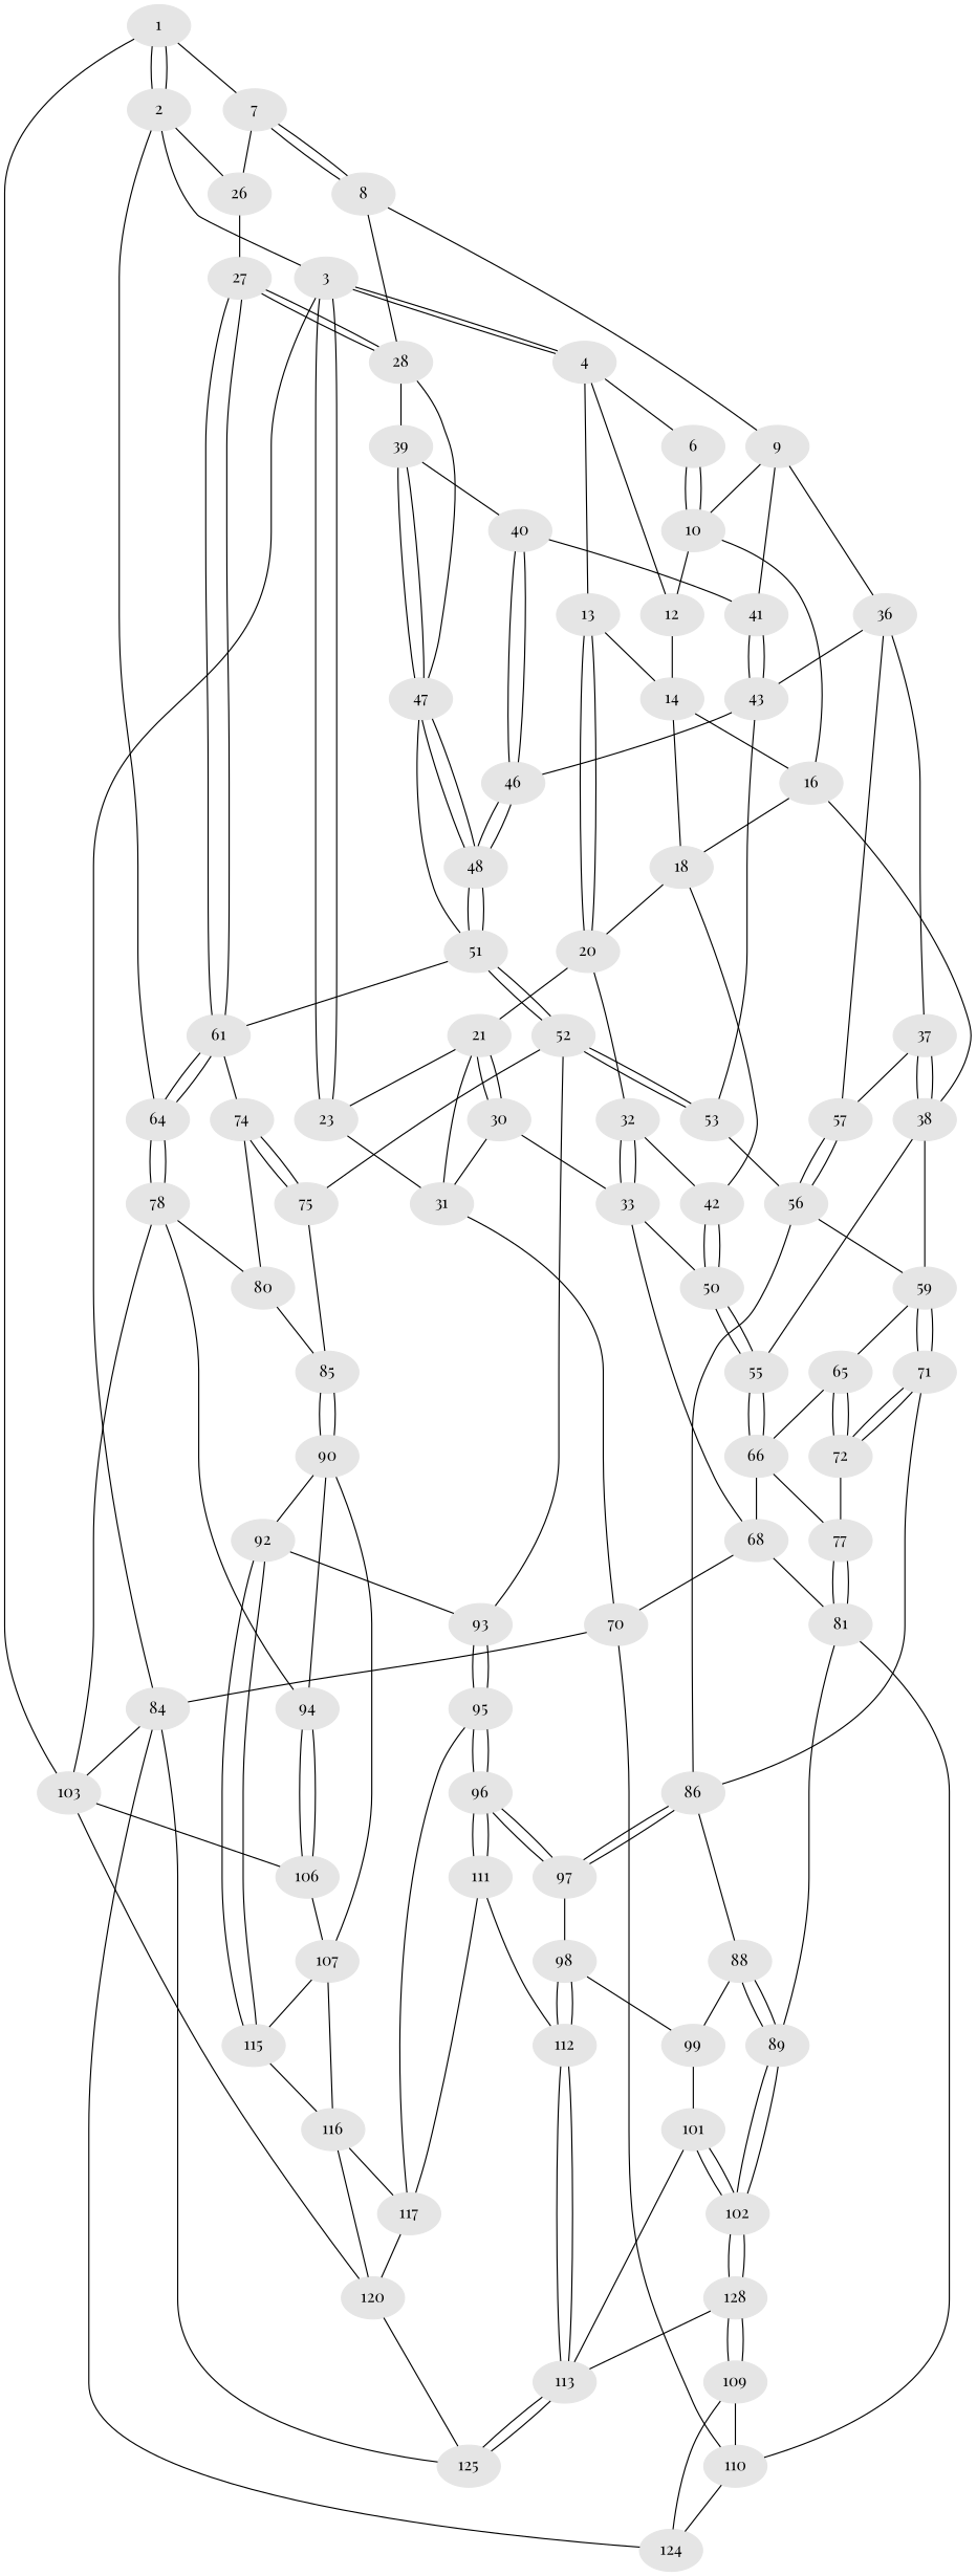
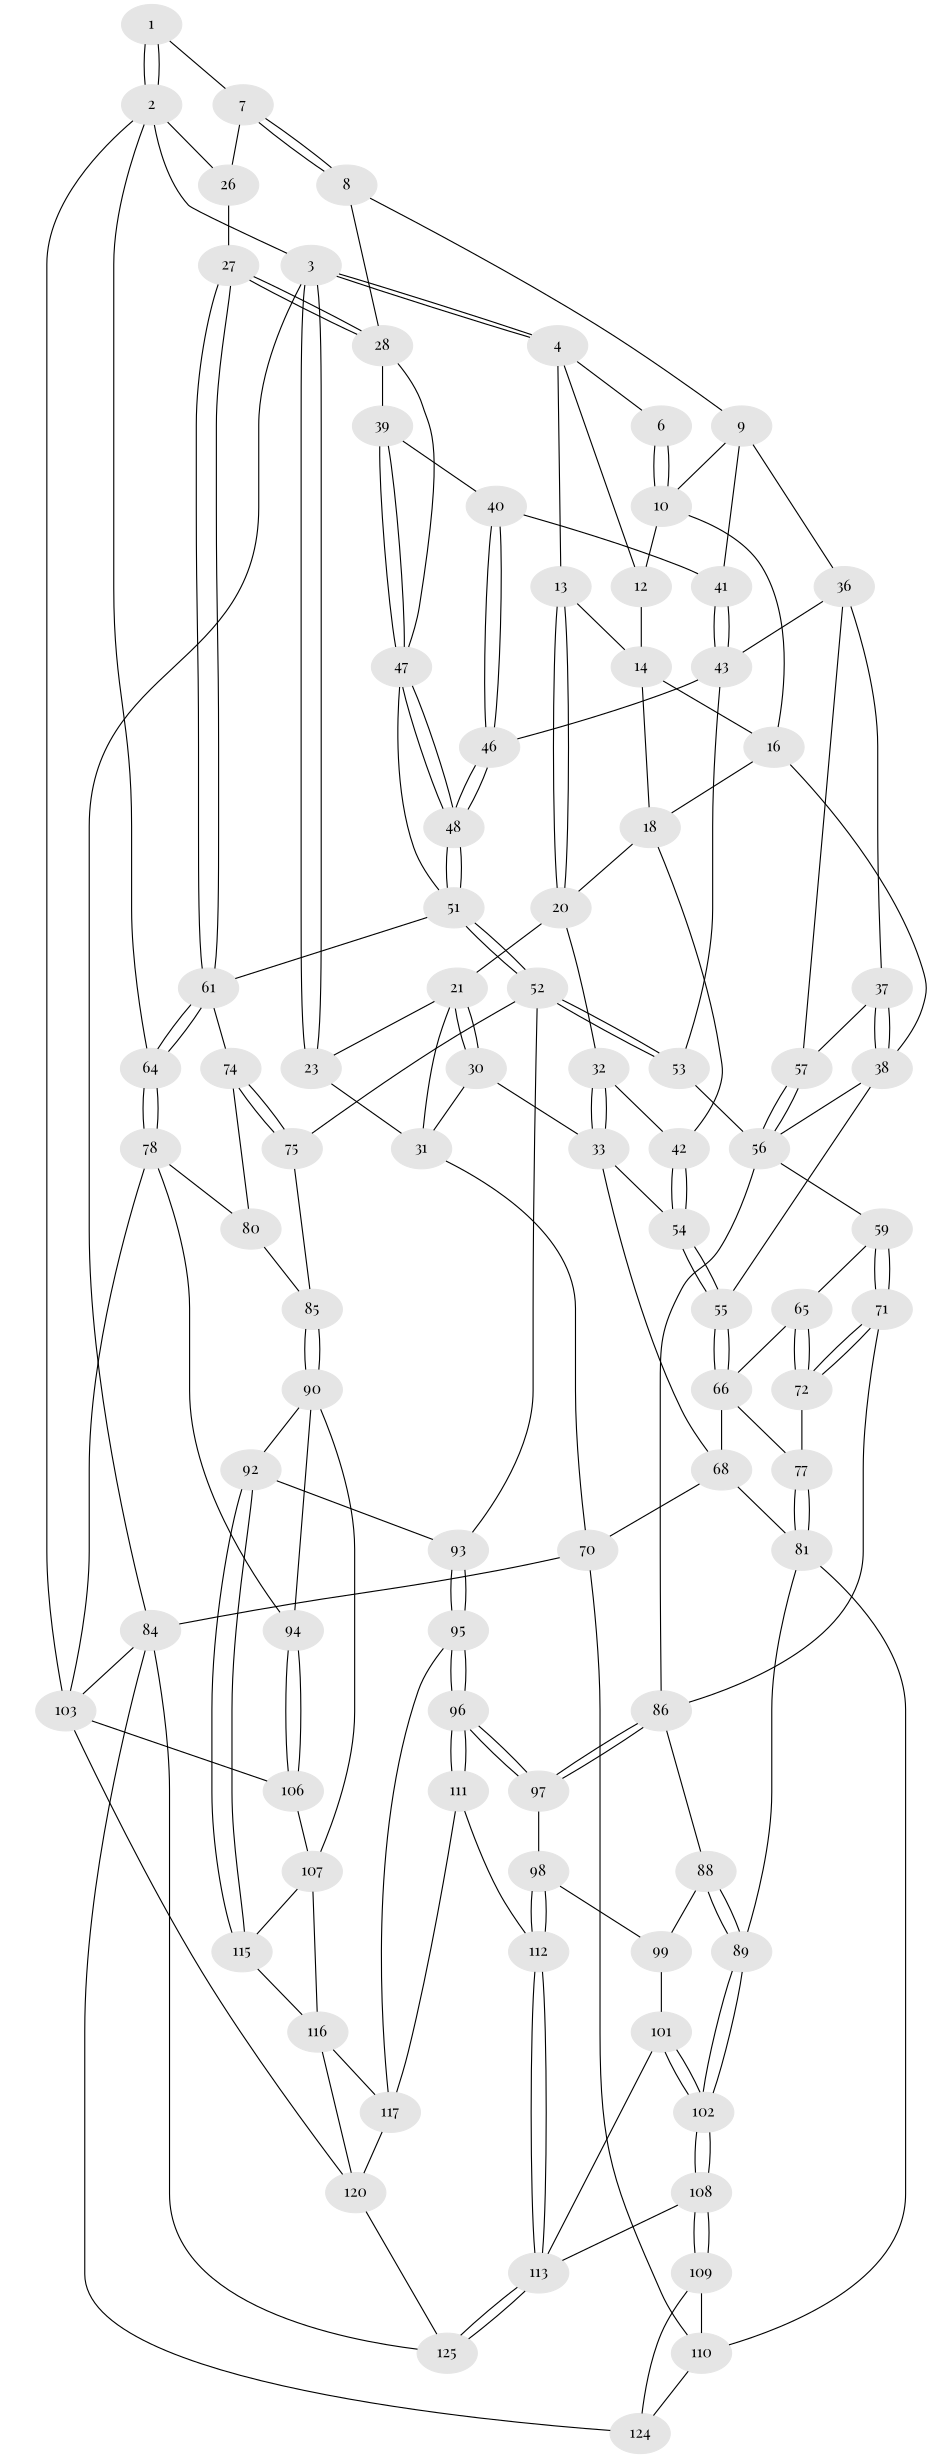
  graph {
    fontname="Playfair Display"
    node [color=gray90 fontname="Playfair Display" style=filled]
    edge [fontname="Playfair Display"]
    2 [super="+25"]
    1
    7
    3
    26
    64
    103 [super="+104"]
    8
    4 [super="+5"]
    23
    84 [super="+126"]
    27
    78 [super="+79"]
    106
    120 [super="+123"]
    6
    12
    13
    31 [super="+67"]
    124
    125
    10 [super="+11"]
    14 [super="+15"]
    20 [super="+24"]
    16 [super="+17"]
    9 [super="+35"]
    28 [super="+29"]
    36 [super="+45"]
    41
    39
    47 [super="+49"]
    37
    43 [super="+44"]
    57
    18 [super="+19"]
    38 [super="+54"]
    21 [super="+22"]
    32
    42
    55
    59 [super="+60"]
-   50
+   50 [label=54]
    30
    33 [super="+34"]
    70 [super="+83"]
    61 [super="+62"]
    74
    40
    48
    51 [super="+56"]
    68 [super="+69"]
    110 [super="+122"]
    81 [super="+82"]
    46
    53
    n56 [label=56 super="+63"]
    66 [super="+73"]
    65
    71
    52 [super="+76"]
    75
    93
    85
    95
    86 [super="+87"]
    77
    88
    97
    72
    80
    94
    89
    90 [super="+91"]
    102
    92
    107 [super="+118"]
    99 [super="+100"]
    98
    101 [super="+105"]
-   108 [label=128]
+   108
    115
    116 [super="+119"]
    96
    117 [super="+121"]
    111
    112
    113 [super="+114"]
    109
    2 -- 3
    2 -- 26
    2 -- 64
-   1 -- 103
+   2 -- 103
    1 -- 2
    1 -- 2
    1 -- 7
    7 -- 26
    7 -- 8
    7 -- 8
    3 -- 4
    3 -- 4
    3 -- 23
    3 -- 23
    3 -- 84
    26 -- 27
    64 -- 78
    64 -- 78
    103 -- 106
    103 -- 120
    8 -- 9
    8 -- 28
    4 -- 6
    4 -- 12
    4 -- 13
    23 -- 31
    84 -- 103
    84 -- 124
    84 -- 125
    27 -- 28
    27 -- 28
    27 -- 61
    27 -- 61
    78 -- 103
    78 -- 80
    78 -- 94
    106 -- 107
    120 -- 125
    6 -- 10
    6 -- 10
    12 -- 14
    13 -- 14
    13 -- 20
    13 -- 20
    31 -- 70
    10 -- 12
    10 -- 16
    14 -- 16
    14 -- 18
    20 -- 21
    20 -- 32
    16 -- 18
    16 -- 38
    9 -- 10
    9 -- 36
    9 -- 41
    28 -- 39
    28 -- 47
    36 -- 37
    36 -- 43
    36 -- 57
    41 -- 43
    41 -- 43
    39 -- 47
    39 -- 47
    39 -- 40
    47 -- 48
    47 -- 48
    47 -- 51
    37 -- 57
    37 -- 38
    37 -- 38
    43 -- 46
    43 -- 53
    57 -- n56
    57 -- n56
    18 -- 20
    18 -- 42
    38 -- 55
-   38 -- 59
+   38 -- n56
    21 -- 23
    21 -- 31
    21 -- 30
    21 -- 30
    32 -- 42
    32 -- 33
    32 -- 33
    42 -- 50
    42 -- 50
    55 -- 66
    55 -- 66
    59 -- 65
    59 -- 71
    59 -- 71
    50 -- 55
    50 -- 55
    30 -- 31
    30 -- 33
    33 -- 50
    33 -- 68
    70 -- 84
    70 -- 110
    61 -- 64
    61 -- 64
    61 -- 74
    74 -- 75
    74 -- 75
    74 -- 80
    40 -- 41
    40 -- 46
    40 -- 46
    48 -- 51
    48 -- 51
    51 -- 61
    51 -- 52
    51 -- 52
    68 -- 70
    68 -- 81
    110 -- 124
    81 -- 110
    81 -- 89
    46 -- 48
    46 -- 48
    53 -- n56
    n56 -- 59
    n56 -- 86
    66 -- 68
    66 -- 77
    65 -- 66
    65 -- 72
    65 -- 72
    71 -- 86
    71 -- 72
    71 -- 72
    52 -- 53
    52 -- 53
    52 -- 75
    52 -- 93
    75 -- 85
    93 -- 95
    93 -- 95
    85 -- 90
    85 -- 90
    95 -- 96
    95 -- 96
    95 -- 117
    86 -- 88
    86 -- 97
    86 -- 97
    77 -- 81
    77 -- 81
    88 -- 89
    88 -- 89
    88 -- 99
    97 -- 98
    72 -- 77
    80 -- 85
    94 -- 106
    94 -- 106
    89 -- 102
    89 -- 102
    90 -- 94
    90 -- 92
    90 -- 107
    102 -- 108
    102 -- 108
    92 -- 93
    92 -- 115
    92 -- 115
    107 -- 115
    107 -- 116
    99 -- 101 [weight=2]
    98 -- 99
    98 -- 112
    98 -- 112
    101 -- 102
    101 -- 102
    101 -- 113
    108 -- 113
    108 -- 109
    108 -- 109
    115 -- 116
    116 -- 120
    116 -- 117
    96 -- 97
    96 -- 97
    96 -- 111
    96 -- 111
    117 -- 120
    111 -- 117
    111 -- 112
    112 -- 113
    112 -- 113
    113 -- 125
    113 -- 125
    109 -- 124
    109 -- 110
  }
